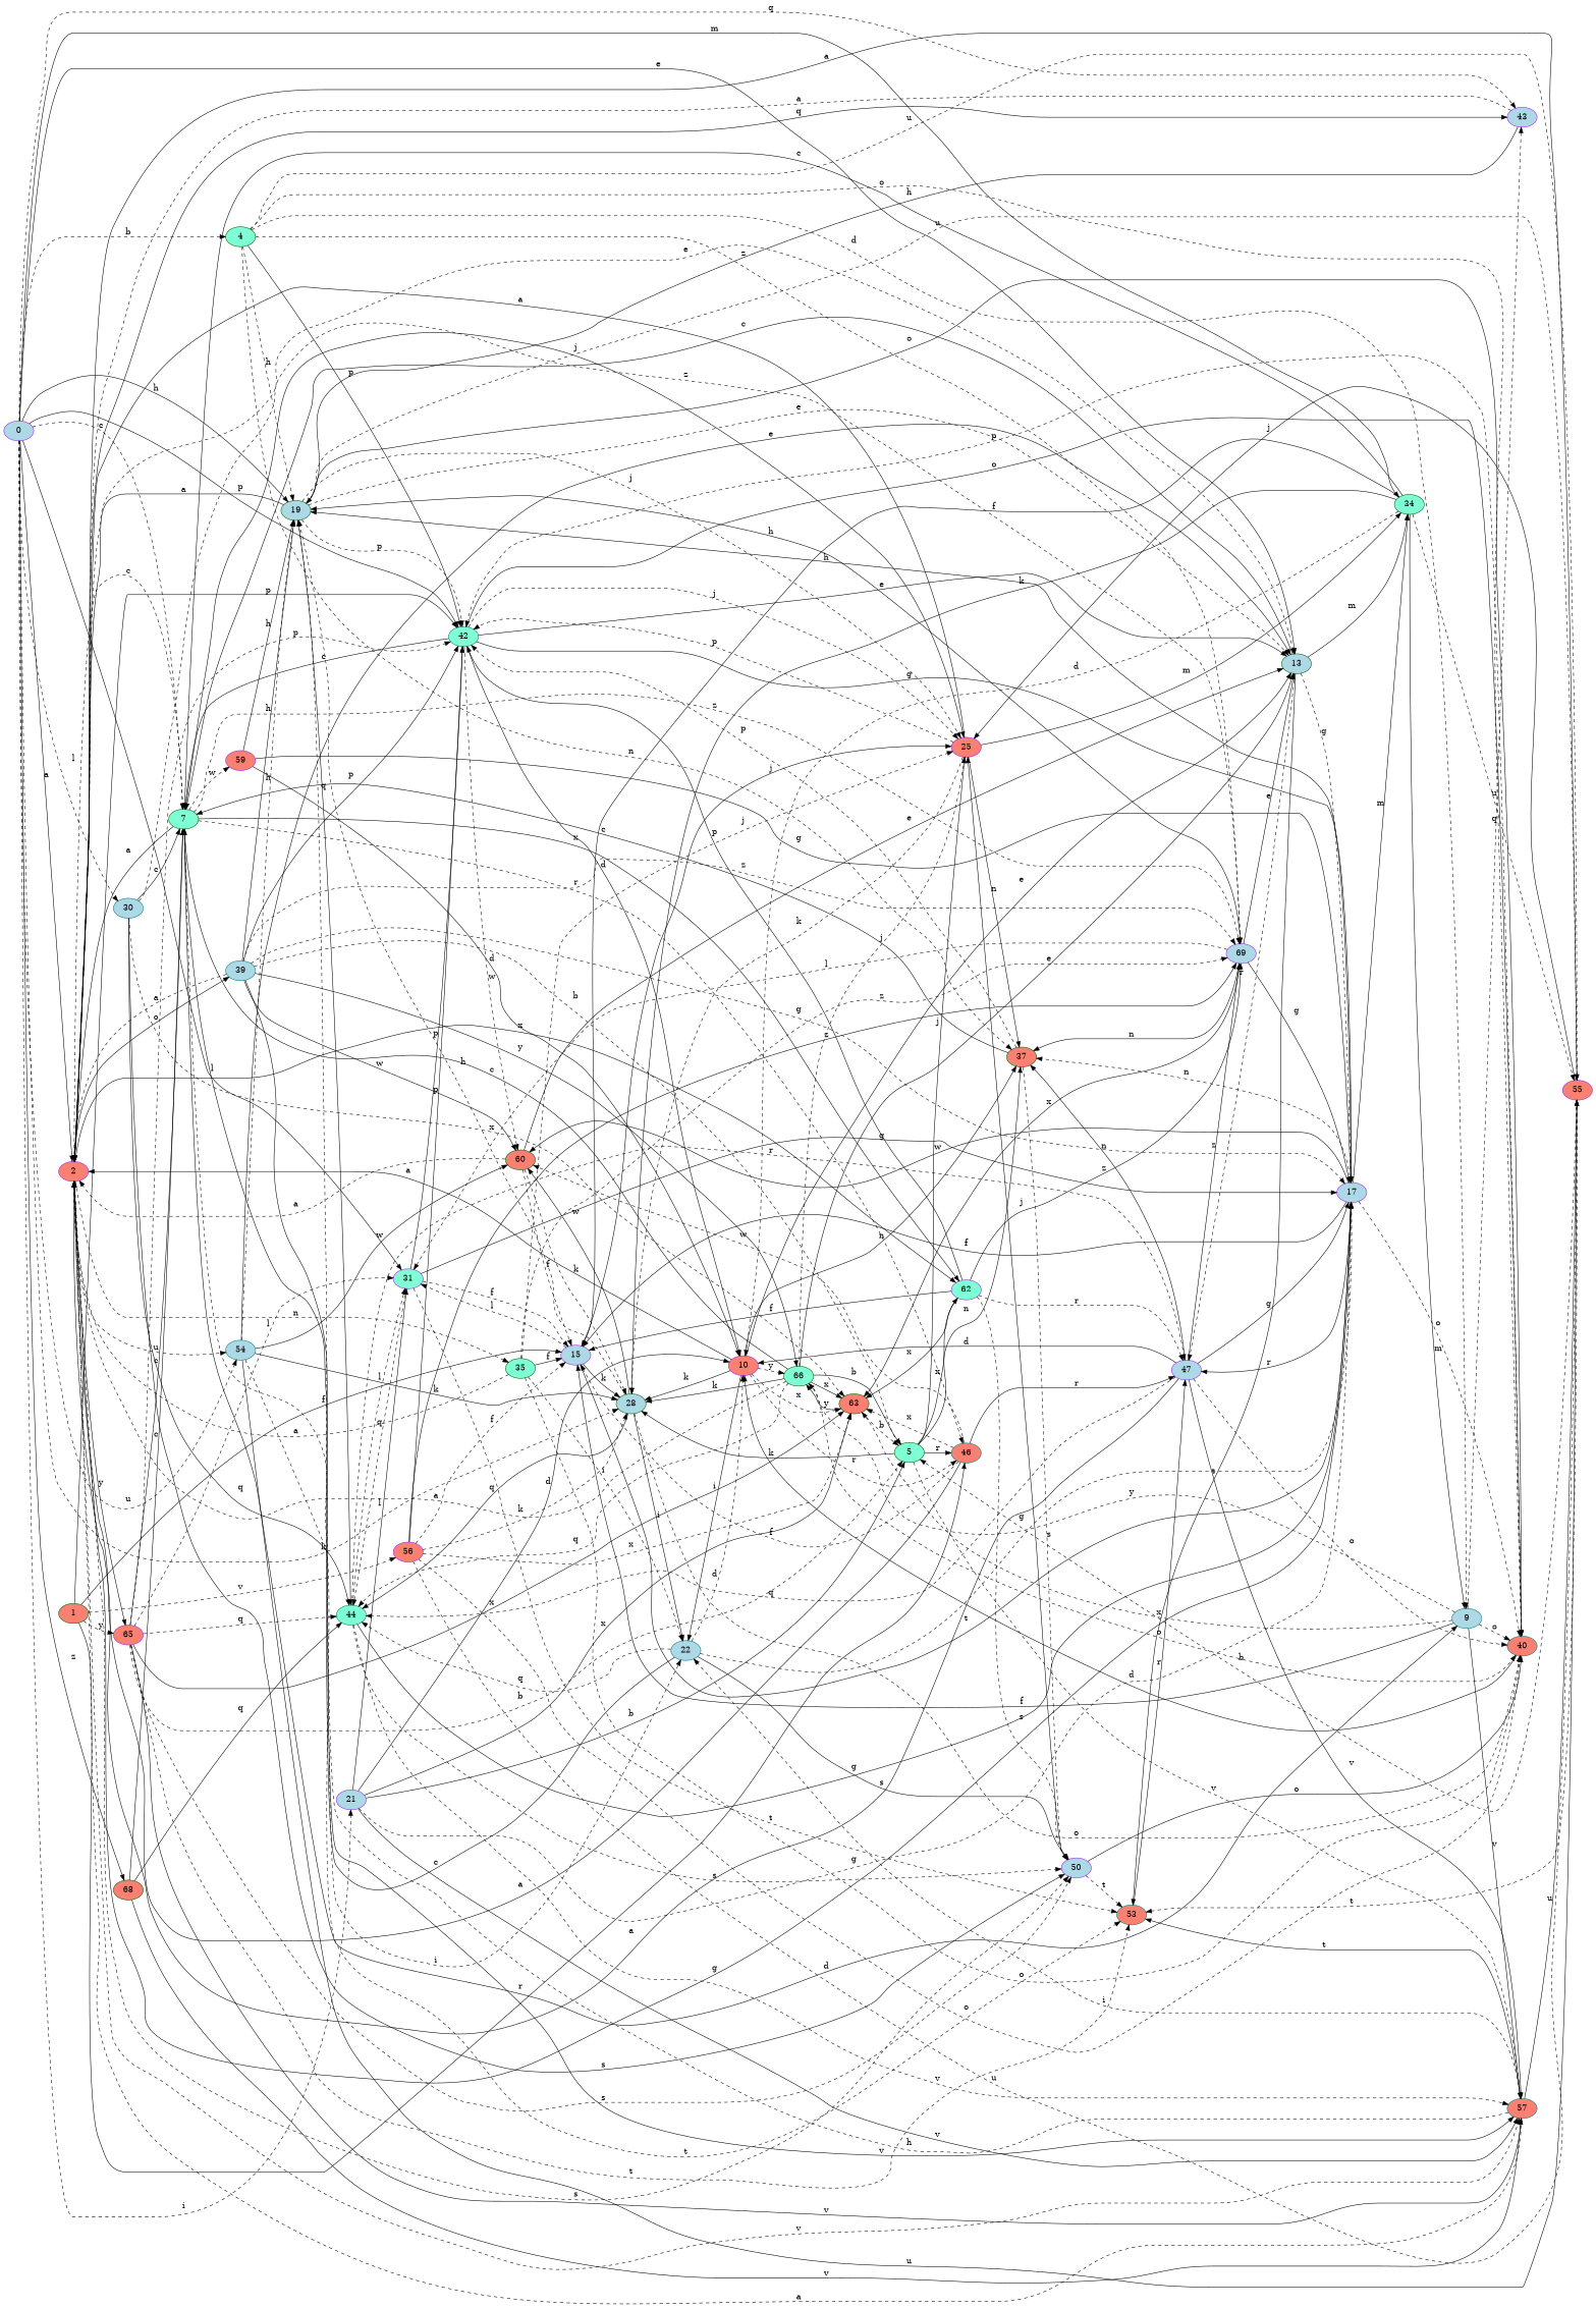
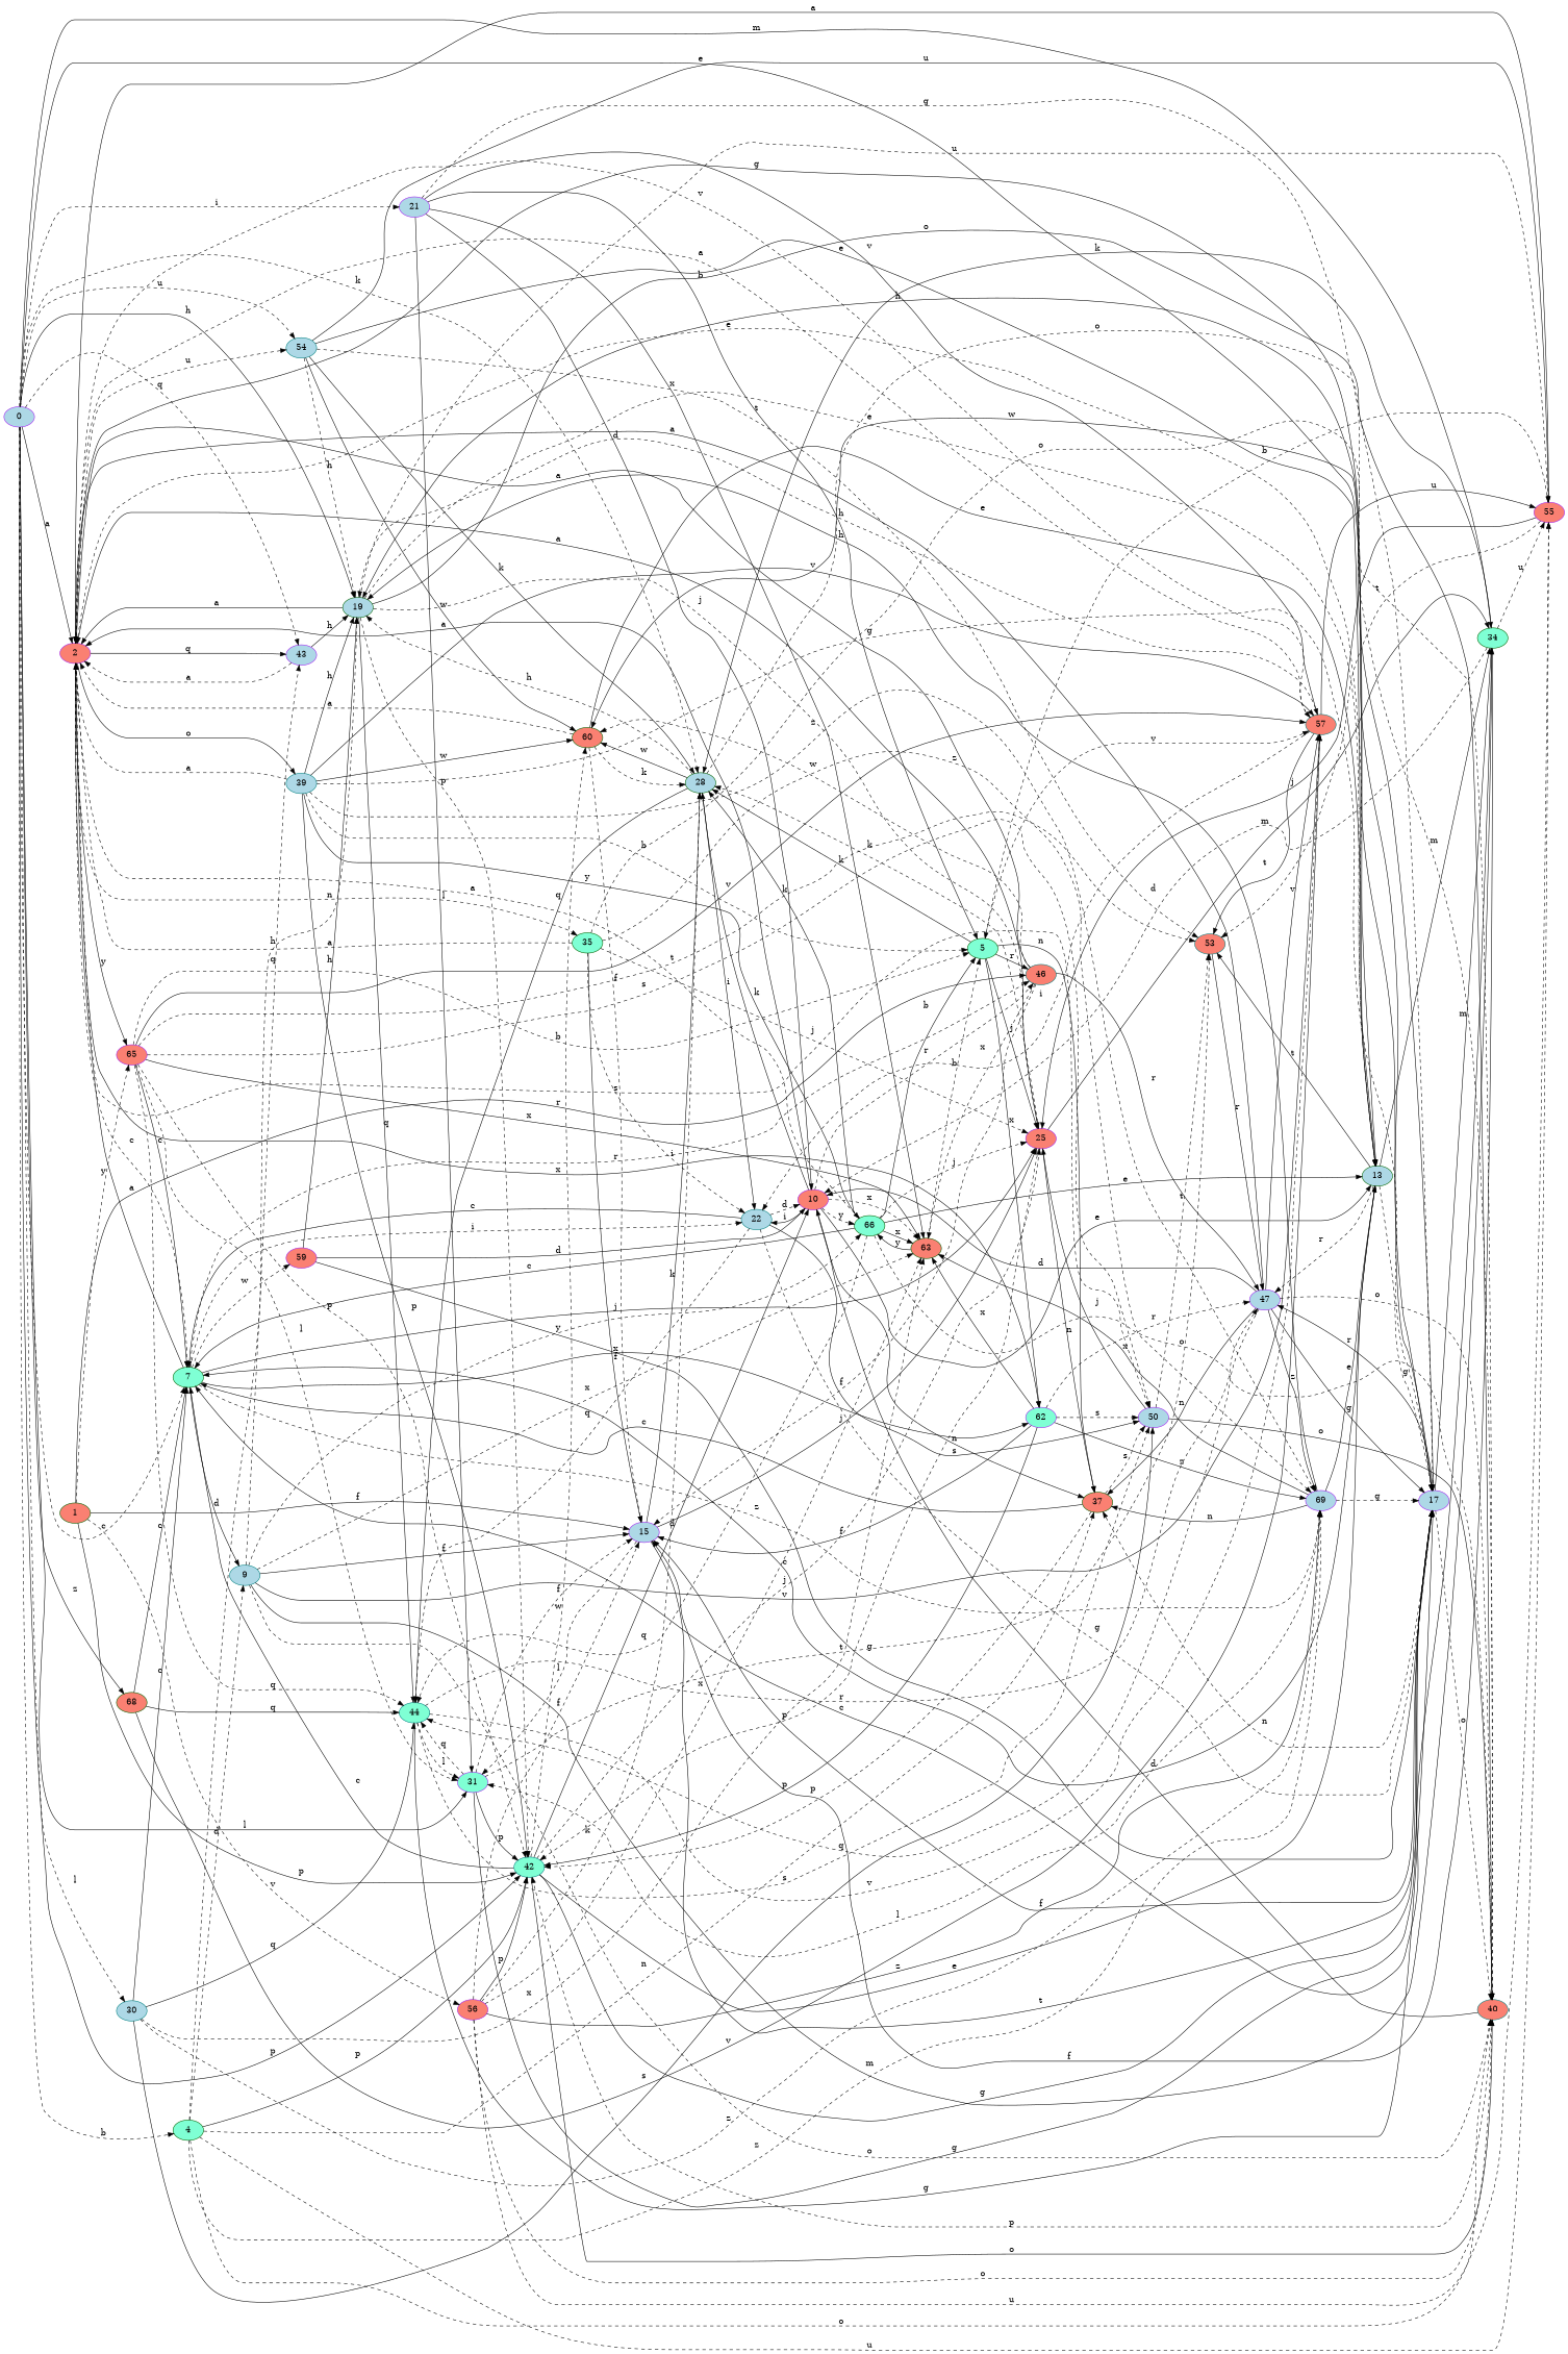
  strict digraph {
    rankdir=LR
    node [color=purple fillcolor=salmon style=filled]
    edge [style=solid]
    2
    0 [fillcolor=lightblue]
    4 [color=darkgreen fillcolor=aquamarine]
    7 [color=darkgreen fillcolor=aquamarine]
    13 [color=darkgreen fillcolor=lightblue]
    19 [color=darkgreen fillcolor=lightblue]
    21 [fillcolor=lightblue]
    28 [color=darkgreen fillcolor=lightblue]
    30 [color=teal fillcolor=lightblue]
    31 [fillcolor=aquamarine]
    34 [color=darkgreen fillcolor=aquamarine]
    42 [color=teal fillcolor=aquamarine]
    43 [fillcolor=lightblue]
    54 [color=teal fillcolor=lightblue]
    68 [color=darkgreen]
    65
    35 [color=darkgreen fillcolor=aquamarine]
    39 [color=teal fillcolor=lightblue]
    50 [fillcolor=lightblue]
    57 [color=teal]
    62 [fillcolor=aquamarine]
    9 [color=teal fillcolor=lightblue]
    37 [color=darkgreen]
    40 [color=teal]
    55
    69 [fillcolor=lightblue]
    46 [color=teal]
    25
    22 [color=teal fillcolor=lightblue]
    59
    17 [fillcolor=lightblue]
    47 [fillcolor=lightblue]
    53 [color=teal]
    44 [color=teal fillcolor=aquamarine]
    5 [color=darkgreen fillcolor=aquamarine]
    63 [color=darkgreen]
    10
    60 [color=darkgreen]
    15 [fillcolor=lightblue]
    1 [color=darkgreen]
    56
    66 [color=darkgreen fillcolor=aquamarine]
    2 -> 7 [label=c style=dashed]
    2 -> 13 [label=e style=dashed]
    2 -> 43 [label=q]
    2 -> 54 [label=u style=dashed]
    2 -> 65 [label=y]
    2 -> 35 [label=n style=dashed]
    2 -> 39 [label=o]
    2 -> 50 [label=s style=dashed]
    2 -> 57 [label=v style=dashed]
    2 -> 62 [label=x]
    0 -> 2 [label=a]
    0 -> 4 [label=b style=dashed]
    0 -> 7 [label=c style=dashed]
    0 -> 13 [label=e]
    0 -> 19 [label=h]
    0 -> 21 [label=i style=dashed]
    0 -> 28 [label=k style=dashed]
    0 -> 30 [label=l style=dashed]
    0 -> 31 [label=l]
    0 -> 34 [label=m]
    0 -> 42 [label=p]
    0 -> 43 [label=q style=dashed]
    0 -> 54 [label=u style=dashed]
    0 -> 68 [label=z]
    4 -> 19 [label=h style=dashed]
    4 -> 42 [label=p]
    4 -> 9 [label=d style=dashed]
    4 -> 37 [label=n style=dashed]
    4 -> 40 [label=o style=dashed]
    4 -> 55 [label=u style=dashed]
    4 -> 69 [label=z style=dashed]
    7 -> 2 [label=a]
    7 -> 62 [label=x]
    7 -> 9 [label=d]
    7 -> 69 [label=z style=dashed]
    7 -> 46 [label=r style=dashed]
    7 -> 25 [label=j]
    7 -> 22 [label=i style=dashed]
    7 -> 59 [label=w style=dashed]
    13 -> 7 [label=c]
    13 -> 34 [label=m]
    13 -> 17 [label=g style=dashed]
    13 -> 47 [label=r style=dashed]
    13 -> 53 [label=t]
    19 -> 2 [label=a]
    19 -> 13 [label=e style=dashed]
    19 -> 42 [label=p style=dashed]
    19 -> 40 [label=o]
    19 -> 55 [label=u style=dashed]
    19 -> 25 [label=j style=dashed]
    19 -> 44 [label=q]
    21 -> 31 [label=l]
    21 -> 57 [label=v]
    21 -> 17 [label=g style=dashed]
    21 -> 5 [label=b]
    21 -> 63 [label=x]
    21 -> 10 [label=d]
    28 -> 19 [label=h style=dashed]
    28 -> 40 [label=o style=dashed]
    28 -> 22 [label=i]
    28 -> 44 [label=q]
    28 -> 60 [label=w]
    30 -> 7 [label=c]
    30 -> 50 [label=s]
    30 -> 69 [label=z style=dashed]
    30 -> 44 [label=q]
    30 -> 63 [label=x style=dashed]
    31 -> 42 [label=p]
    31 -> 17 [label=g]
    31 -> 53 [label=t style=dashed]
    31 -> 44 [label=q style=dashed]
    31 -> 15 [label=f style=dashed]
    34 -> 7 [label=c]
    34 -> 28 [label=k]
    34 -> 55 [label=u style=dashed]
    34 -> 10 [label=d style=dashed]
    34 -> 15 [label=f]
    42 -> 7 [label=c]
    42 -> 13 [label=e]
    42 -> 40 [label=o]
    42 -> 25 [label=j style=dashed]
    42 -> 17 [label=g]
    42 -> 10 [label=d]
    42 -> 60 [label=w style=dashed]
    43 -> 2 [label=a style=dashed]
    43 -> 19 [label=h]
    54 -> 13 [label=e]
    54 -> 19 [label=h style=dashed]
    54 -> 28 [label=k]
    54 -> 55 [label=u]
    54 -> 53 [label=t style=dashed]
    54 -> 60 [label=w]
    68 -> 7 [label=c]
    68 -> 57 [label=v]
    68 -> 44 [label=q]
    65 -> 7 [label=c]
    65 -> 31 [label=l style=dashed]
    65 -> 42 [label=p style=dashed]
    65 -> 50 [label=s style=dashed]
    65 -> 57 [label=v]
    65 -> 53 [label=t style=dashed]
    65 -> 44 [label=q style=dashed]
    65 -> 5 [label=b style=dashed]
    65 -> 63 [label=x]
    35 -> 2 [label=a style=dashed]
    35 -> 40 [label=o style=dashed]
    35 -> 69 [label=z style=dashed]
    35 -> 25 [label=j style=dashed]
    35 -> 22 [label=i style=dashed]
    35 -> 15 [label=f]
    39 -> 2 [label=a style=dashed]
    39 -> 19 [label=h]
    39 -> 42 [label=p]
    39 -> 57 [label=v]
    39 -> 69 [label=z style=dashed]
    39 -> 17 [label=g style=dashed]
    39 -> 5 [label=b style=dashed]
    39 -> 60 [label=w]
    39 -> 66 [label=y]
    50 -> 40 [label=o]
    50 -> 25 [label=j]
    50 -> 53 [label=t style=dashed]
    57 -> 2 [label=a style=dashed]
    57 -> 19 [label=h style=dashed]
    57 -> 55 [label=u]
    57 -> 22 [label=i style=dashed]
    57 -> 53 [label=t]
    62 -> 42 [label=p]
    62 -> 50 [label=s style=dashed]
    62 -> 69 [label=z]
    62 -> 47 [label=r style=dashed]
    62 -> 63 [label=x]
    62 -> 15 [label=f]
-   34 -> 9 [label=m]
+   9 -> 34 [label=m]
    9 -> 43 [label=q style=dashed]
    9 -> 57 [label=v]
    9 -> 40 [label=o style=dashed]
    9 -> 63 [label=x style=dashed]
    9 -> 15 [label=f]
    9 -> 66 [label=y style=dashed]
    37 -> 7 [label=c]
    37 -> 42 [label=p style=dashed]
    37 -> 50 [label=s style=dashed]
    40 -> 42 [label=p style=dashed]
    40 -> 10 [label=d]
    55 -> 2 [label=a]
    55 -> 25 [label=j]
    55 -> 53 [label=t style=dashed]
    55 -> 5 [label=b style=dashed]
    69 -> 13 [label=e]
    69 -> 19 [label=h]
    69 -> 31 [label=l style=dashed]
    69 -> 37 [label=n]
-   69 -> 17 [label=g]
+   69 -> 17 [label=g style=dashed]
    69 -> 63 [label=x]
    46 -> 2 [label=a]
    46 -> 47 [label=r]
    46 -> 63 [label=x style=dashed]
    46 -> 60 [label=w style=dashed]
    46 -> 15 [label=f style=dashed]
    25 -> 2 [label=a]
    25 -> 28 [label=k style=dashed]
    25 -> 34 [label=m]
    25 -> 42 [label=p style=dashed]
    25 -> 37 [label=n]
    22 -> 7 [label=c]
    22 -> 50 [label=s]
    22 -> 17 [label=g style=dashed]
    22 -> 44 [label=q style=dashed]
    22 -> 10 [label=d style=dashed]
    59 -> 19 [label=h]
    59 -> 17 [label=g]
    59 -> 10 [label=d]
    17 -> 2 [label=g]
    17 -> 19 [label=h]
    17 -> 34 [label=m]
    17 -> 37 [label=n style=dashed]
    17 -> 40 [label=o style=dashed]
    17 -> 47 [label=r]
    17 -> 60 [label=w]
    17 -> 15 [label=f]
    47 -> 2 [label=a]
    47 -> 57 [label=v]
    47 -> 37 [label=n]
    47 -> 40 [label=o style=dashed]
    47 -> 69 [label=z]
    47 -> 17 [label=g]
    47 -> 44 [label=q style=dashed]
    47 -> 10 [label=d]
    53 -> 47 [label=r]
    44 -> 31 [label=l style=dashed]
    44 -> 50 [label=s style=dashed]
    44 -> 57 [label=v style=dashed]
    44 -> 17 [label=g]
    44 -> 47 [label=r style=dashed]
    5 -> 28 [label=k]
    5 -> 57 [label=v style=dashed]
    5 -> 62 [label=x]
    5 -> 37 [label=n]
    5 -> 46 [label=r]
    5 -> 25 [label=j]
    63 -> 5 [label=b style=dashed]
    63 -> 66 [label=y]
    10 -> 2 [label=a]
    10 -> 13 [label=e]
    10 -> 28 [label=k]
    10 -> 37 [label=n]
    10 -> 46 [label=r style=dashed]
    10 -> 22 [label=i]
    10 -> 63 [label=x style=dashed]
    10 -> 66 [label=y style=dashed]
    60 -> 2 [label=a style=dashed]
    60 -> 13 [label=e]
    60 -> 28 [label=k style=dashed]
    60 -> 15 [label=f style=dashed]
    15 -> 28 [label=k]
    15 -> 31 [label=l style=dashed]
    15 -> 25 [label=j]
    15 -> 17 [label=t]
    1 -> 42 [label=p]
    1 -> 65 [label=y style=dashed]
    1 -> 46 [label=r]
    1 -> 15 [label=f]
    1 -> 56 [label=v style=dashed]
    56 -> 28 [label=k style=dashed]
    56 -> 42 [label=p]
    56 -> 40 [label=o style=dashed]
    56 -> 55 [label=u style=dashed]
    56 -> 69 [label=z]
    56 -> 63 [label=x style=dashed]
    56 -> 15 [label=f style=dashed]
    66 -> 2 [label=a style=dashed]
    66 -> 7 [label=c]
    66 -> 13 [label=e]
    66 -> 28 [label=k]
    66 -> 40 [label=o style=dashed]
    66 -> 25 [label=j style=dashed]
    66 -> 44 [label=q style=dashed]
    66 -> 5 [label=b]
    66 -> 63 [label=x]
  }
